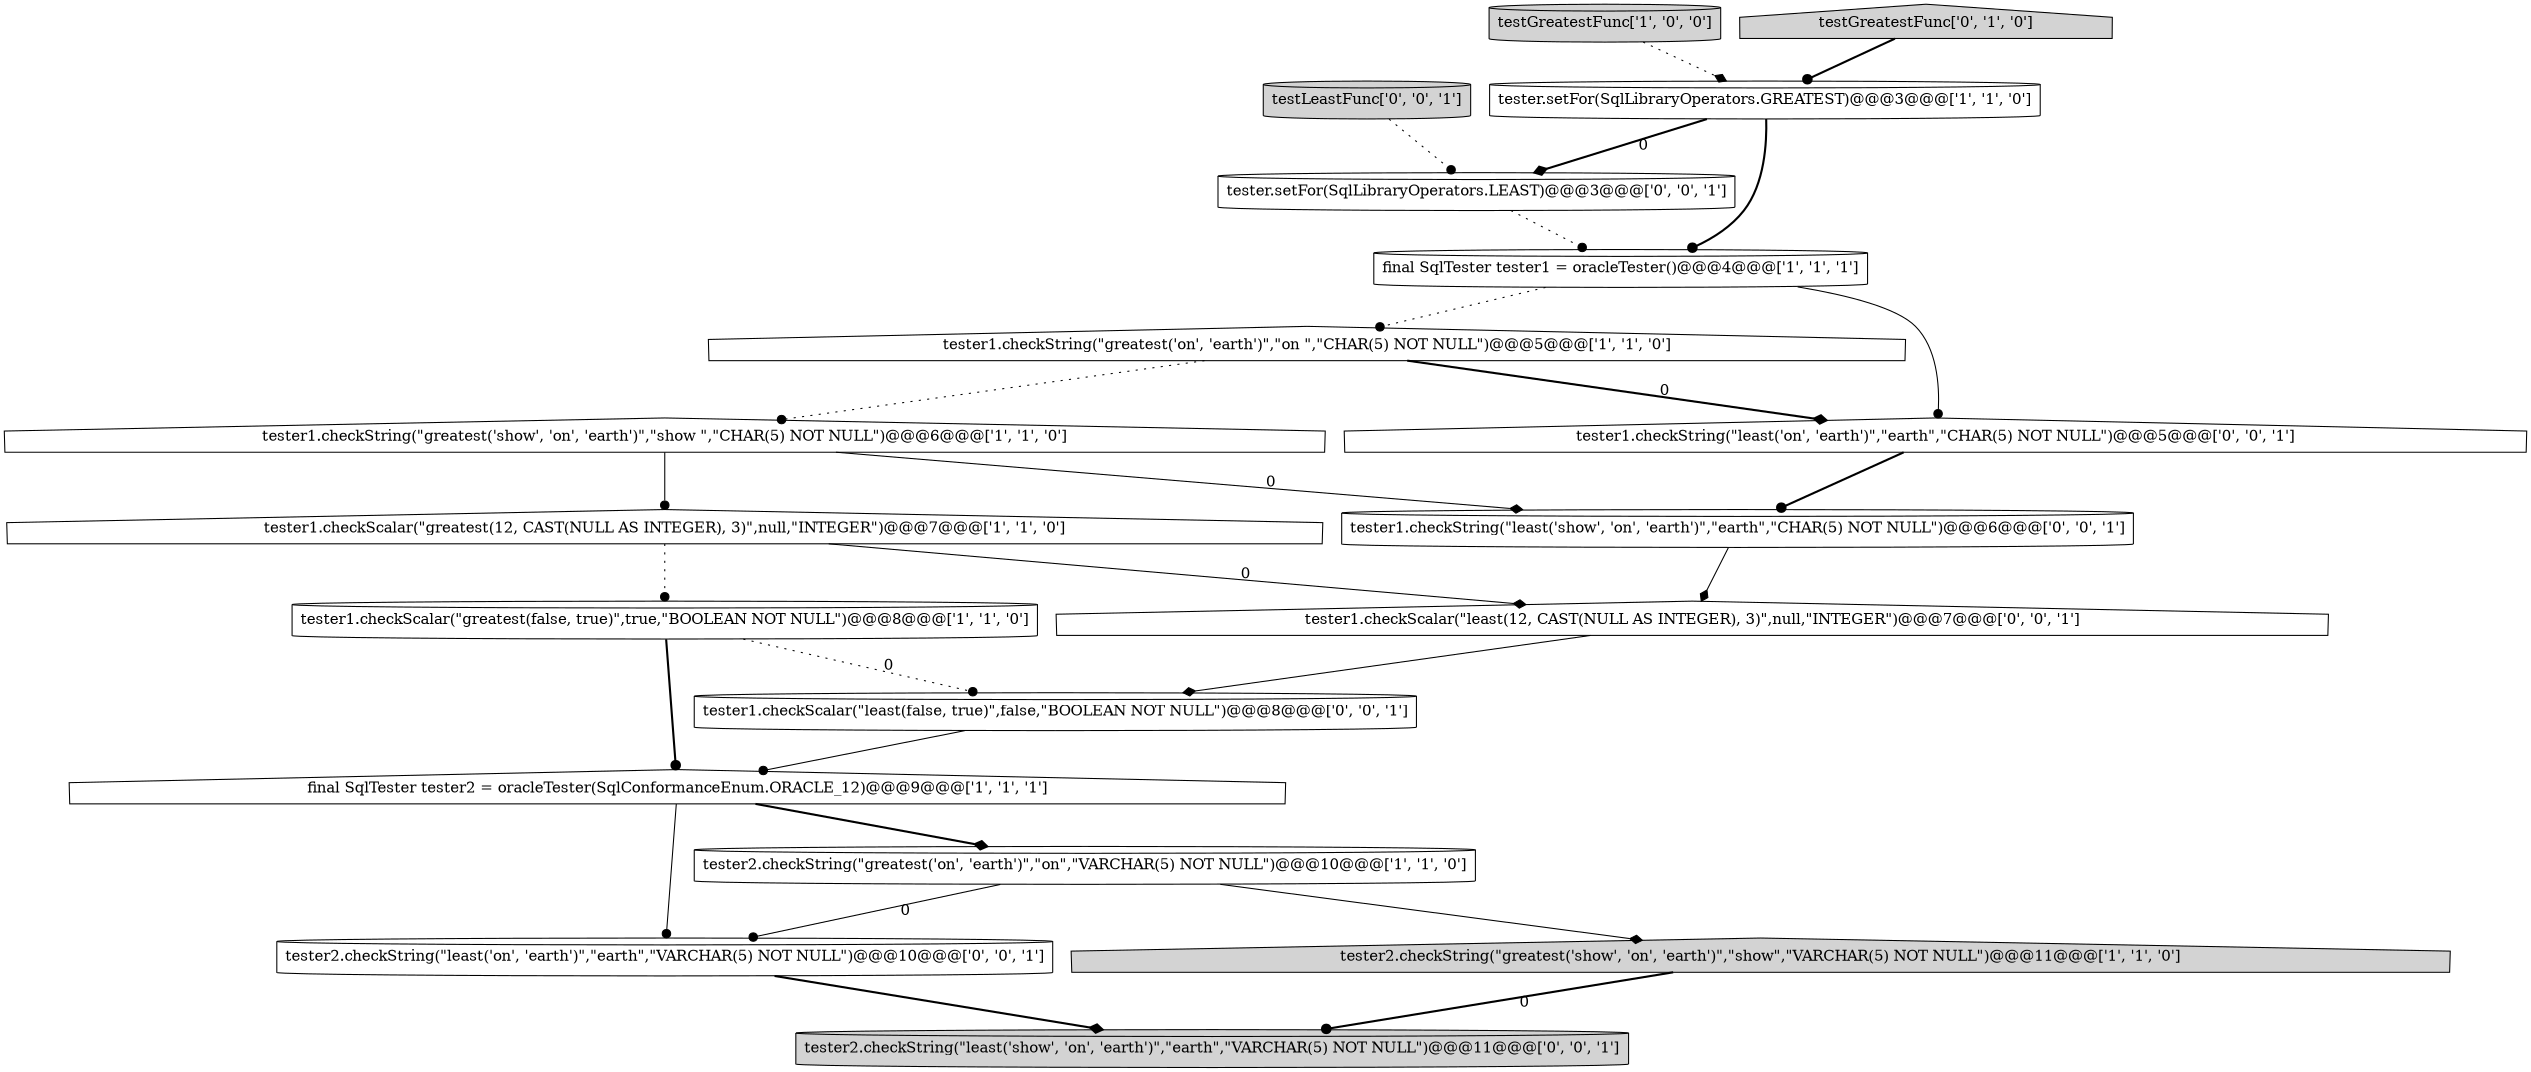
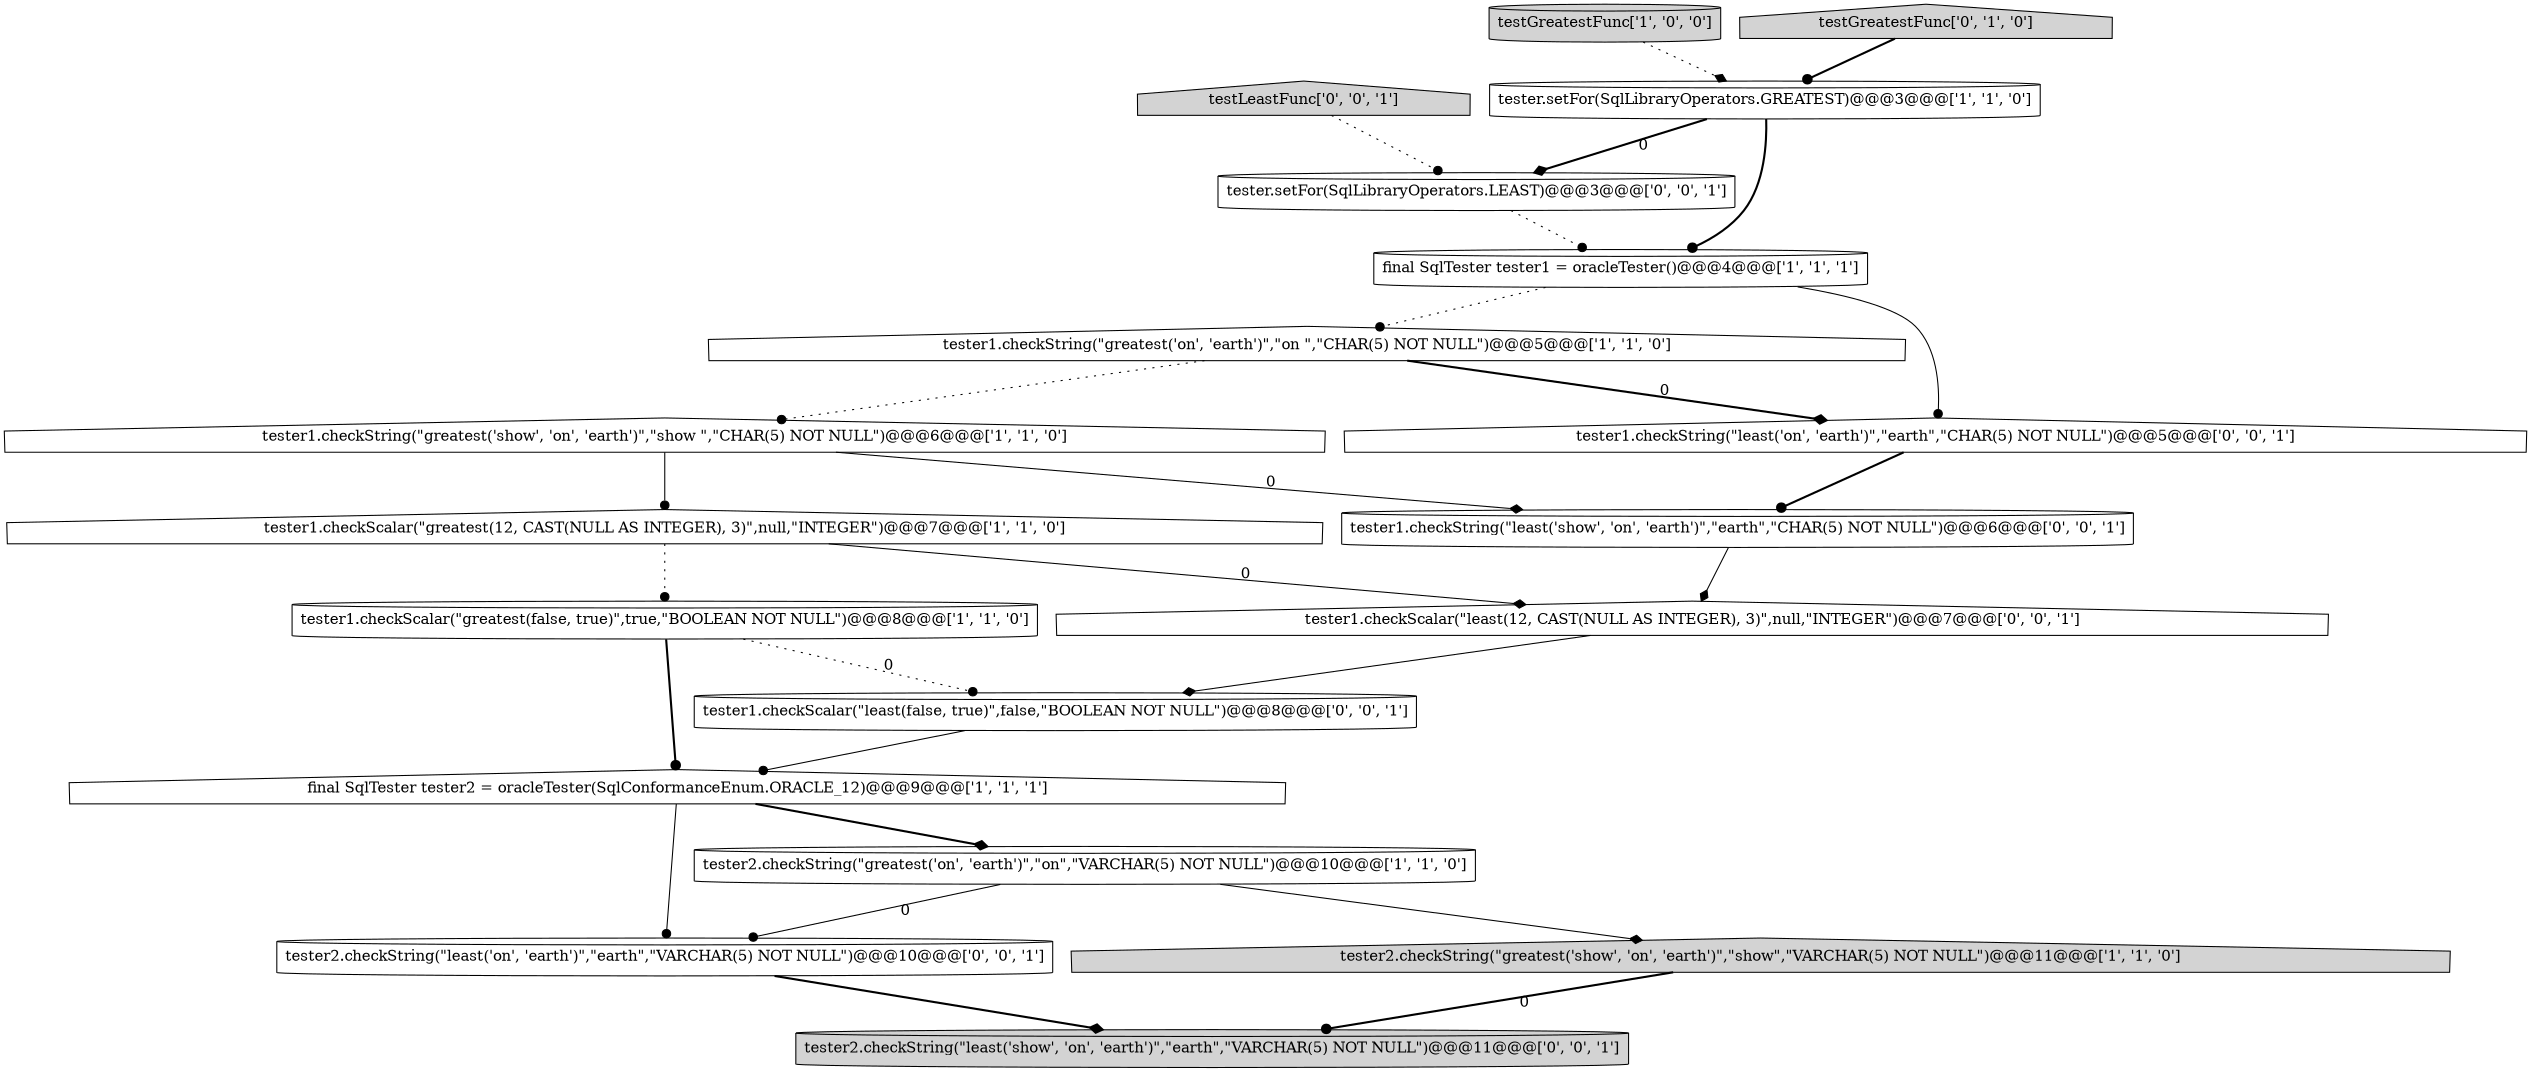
  digraph {
    node [fillcolor=white shape=cylinder style=filled]
    edge [style=solid arrowhead=dot]
    n1 [label="tester1.checkScalar(\"greatest(false, true)\",true,\"BOOLEAN NOT NULL\")@@@8@@@['1', '1', '0']"]
    n2 [label="tester1.checkScalar(\"least(false, true)\",false,\"BOOLEAN NOT NULL\")@@@8@@@['0', '0', '1']"]
    n3 [label="final SqlTester tester2 = oracleTester(SqlConformanceEnum.ORACLE_12)@@@9@@@['1', '1', '1']" shape=house]
    n4 [label="tester2.checkString(\"least('on', 'earth')\",\"earth\",\"VARCHAR(5) NOT NULL\")@@@10@@@['0', '0', '1']"]
    n5 [fillcolor=lightgray label="tester2.checkString(\"least('show', 'on', 'earth')\",\"earth\",\"VARCHAR(5) NOT NULL\")@@@11@@@['0', '0', '1']"]
    n6 [label="tester1.checkScalar(\"least(12, CAST(NULL AS INTEGER), 3)\",null,\"INTEGER\")@@@7@@@['0', '0', '1']" shape=house]
-   n7 [fillcolor=lightgray label="testLeastFunc['0', '0', '1']"]
+   n7 [fillcolor=lightgray label="testLeastFunc['0', '0', '1']" shape=house]
    n8 [label="tester.setFor(SqlLibraryOperators.LEAST)@@@3@@@['0', '0', '1']"]
    n9 [fillcolor=lightgray label="tester2.checkString(\"greatest('show', 'on', 'earth')\",\"show\",\"VARCHAR(5) NOT NULL\")@@@11@@@['1', '1', '0']" shape=house]
    n10 [label="tester1.checkString(\"least('show', 'on', 'earth')\",\"earth\",\"CHAR(5) NOT NULL\")@@@6@@@['0', '0', '1']"]
    n11 [label="tester1.checkScalar(\"greatest(12, CAST(NULL AS INTEGER), 3)\",null,\"INTEGER\")@@@7@@@['1', '1', '0']" shape=house]
    n12 [label="final SqlTester tester1 = oracleTester()@@@4@@@['1', '1', '1']"]
    n13 [label="tester1.checkString(\"greatest('on', 'earth')\",\"on \",\"CHAR(5) NOT NULL\")@@@5@@@['1', '1', '0']" shape=house]
    n14 [label="tester1.checkString(\"least('on', 'earth')\",\"earth\",\"CHAR(5) NOT NULL\")@@@5@@@['0', '0', '1']" shape=house]
    n15 [label="tester2.checkString(\"greatest('on', 'earth')\",\"on\",\"VARCHAR(5) NOT NULL\")@@@10@@@['1', '1', '0']"]
    n16 [label="tester1.checkString(\"greatest('show', 'on', 'earth')\",\"show \",\"CHAR(5) NOT NULL\")@@@6@@@['1', '1', '0']" shape=house]
    n17 [fillcolor=lightgray label="testGreatestFunc['1', '0', '0']"]
    n18 [label="tester.setFor(SqlLibraryOperators.GREATEST)@@@3@@@['1', '1', '0']"]
    n19 [fillcolor=lightgray label="testGreatestFunc['0', '1', '0']" shape=house]
    n1 -> n2 [label=0 style=dotted]
    n1 -> n3 [style=bold]
    n2 -> n3
    n3 -> n4
    n3 -> n15 [style=bold arrowhead=diamond]
    n4 -> n5 [style=bold arrowhead=diamond]
    n6 -> n2 [arrowhead=diamond]
    n7 -> n8 [style=dotted]
    n8 -> n12 [style=dotted]
    n9 -> n5 [label=0 style=bold]
    n10 -> n6 [arrowhead=diamond]
    n11 -> n1 [style=dotted]
    n11 -> n6 [label=0 arrowhead=diamond]
    n12 -> n13 [style=dotted]
    n12 -> n14
    n13 -> n14 [label=0 style=bold arrowhead=diamond]
    n13 -> n16 [style=dotted]
    n14 -> n10 [style=bold]
    n15 -> n4 [label=0]
    n15 -> n9 [arrowhead=diamond]
    n16 -> n10 [label=0 arrowhead=diamond]
    n16 -> n11
    n17 -> n18 [style=dotted arrowhead=diamond]
    n18 -> n8 [label=0 style=bold arrowhead=diamond]
    n18 -> n12 [style=bold]
    n19 -> n18 [style=bold]
  }
